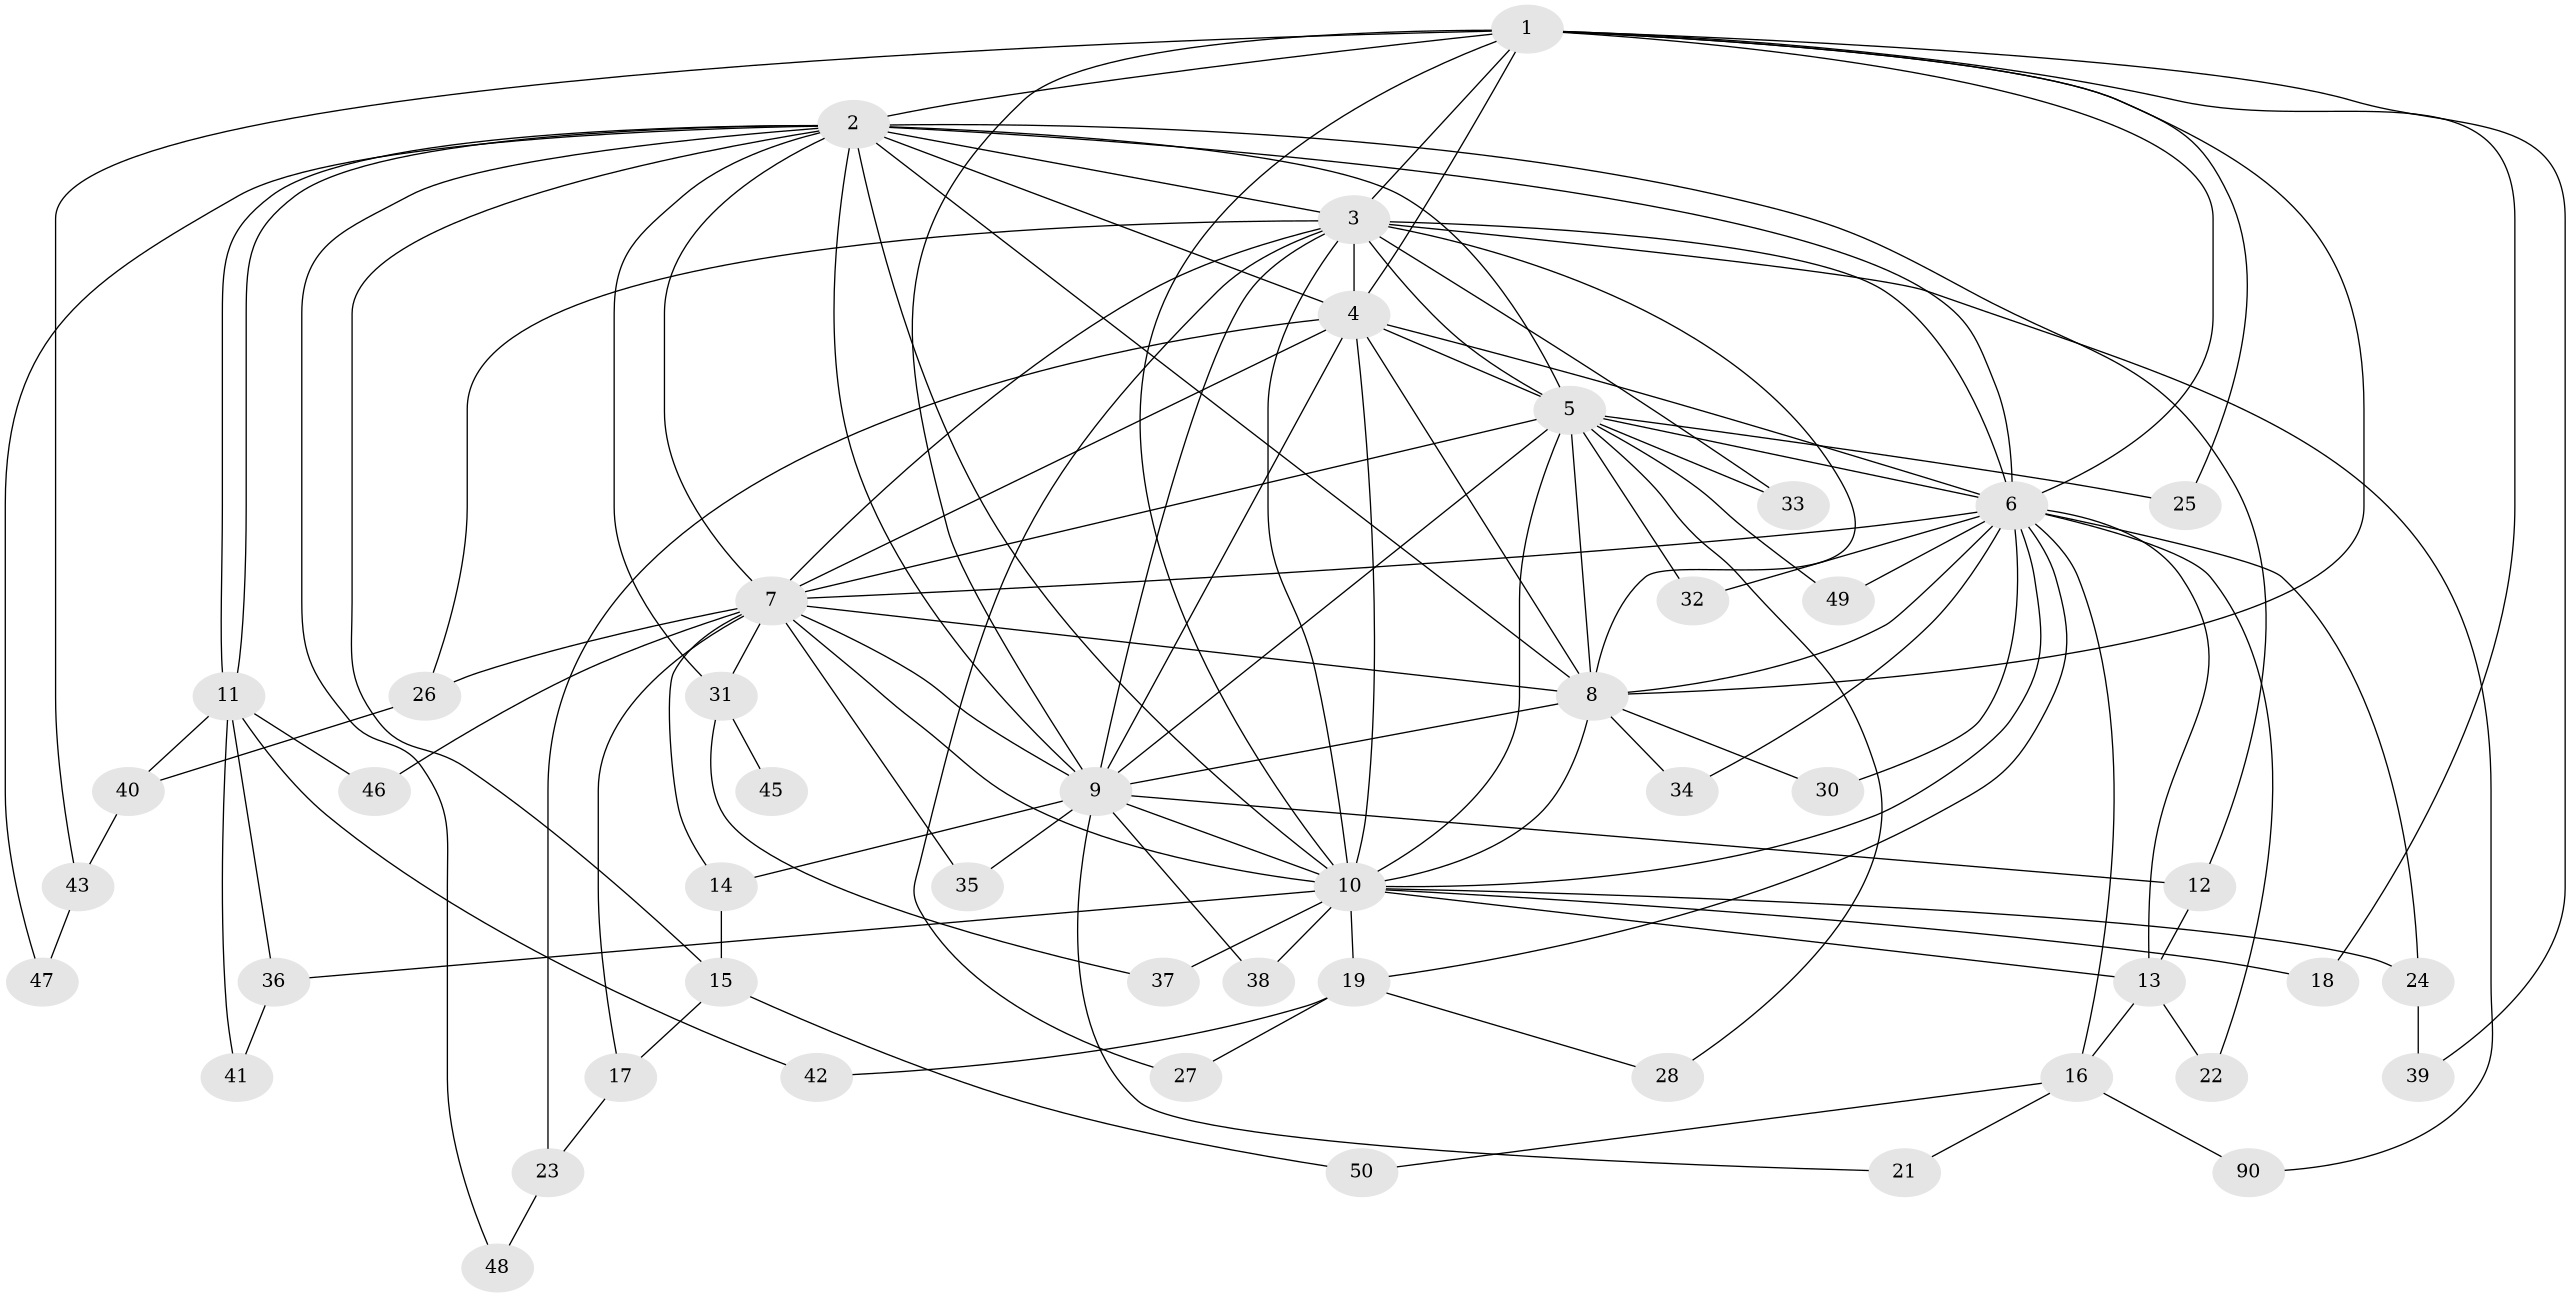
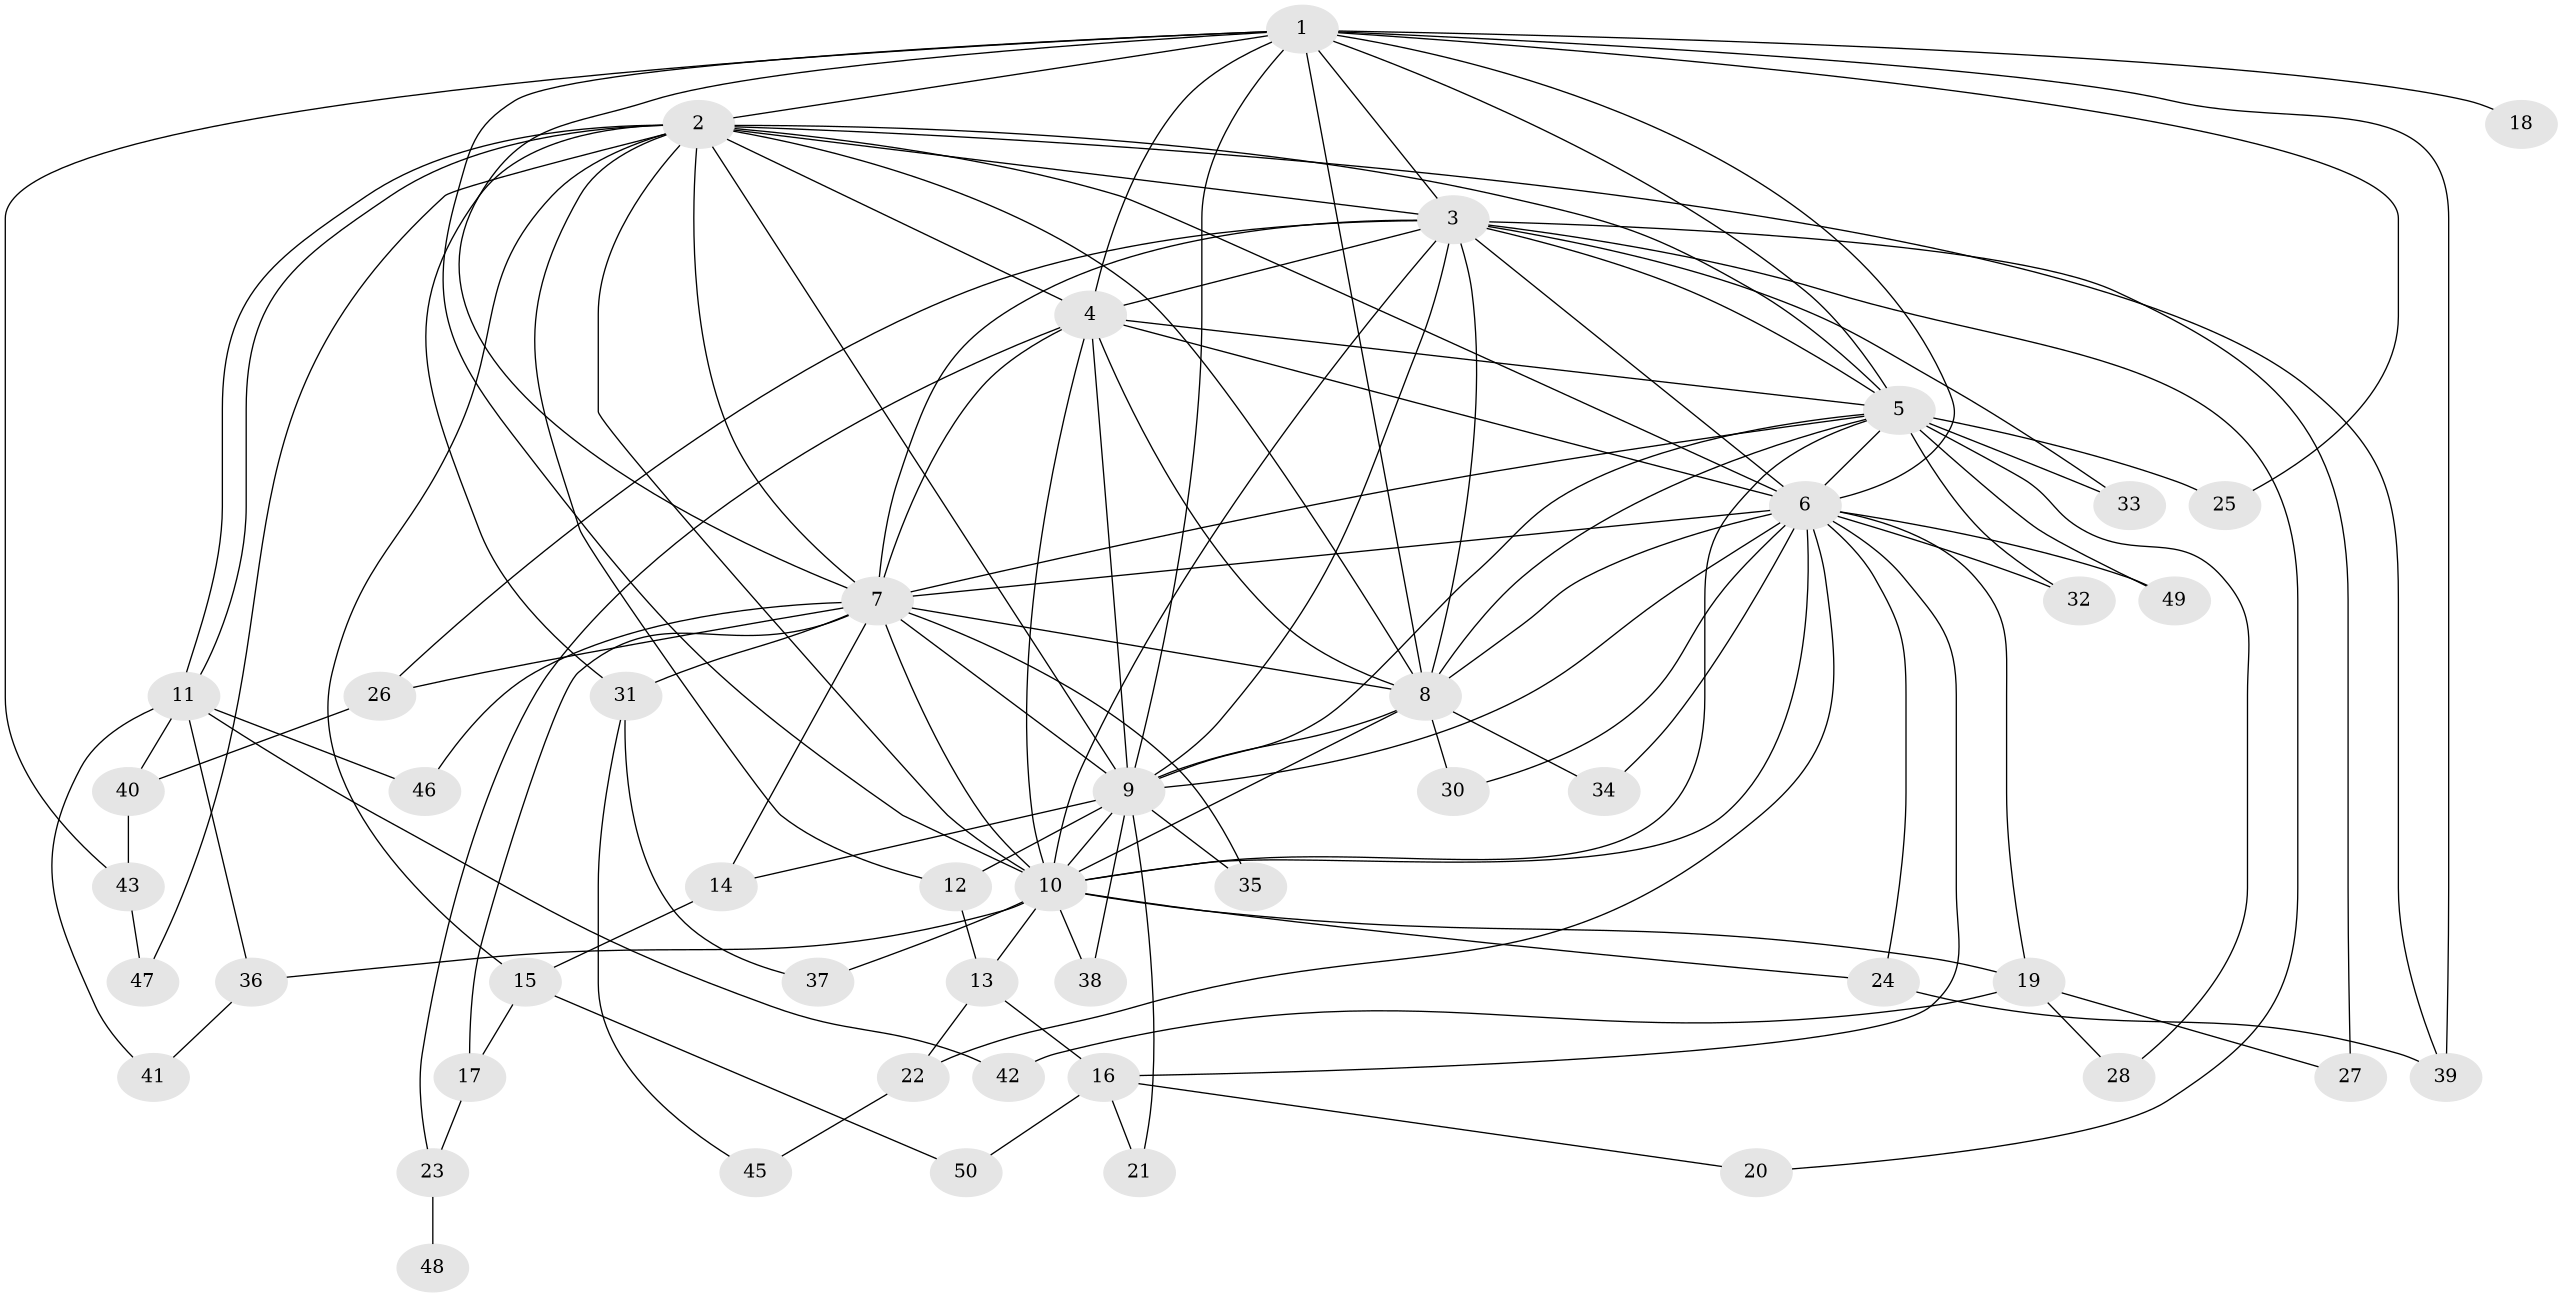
  graph {
    node [color=gray90 style=filled]
    1
    2
    3
    4
    5
    6
    7
    8
    9
    10
    18
    25
    39
    43
    11
    12
    15
    31
    47
    48
-   20 [label=90]
+   20
    26
    27
    33
    23
    28
    32
    49
    16
    19
    22
    24
    30
    34
    14
    17
    35
    46
    21
    38
    13
    36
    37
    40
    41
    42
    50
    45
    1 -- 2
    1 -- 3
    1 -- 4
+   1 -- 5
    1 -- 6
+   1 -- 7
    1 -- 8
    1 -- 9
    1 -- 10
    1 -- 18
    1 -- 25
    1 -- 39
    1 -- 43
    2 -- 3
    2 -- 4
    2 -- 5
    2 -- 6
    2 -- 7
    2 -- 8
    2 -- 9
    2 -- 10
    2 -- 11
    2 -- 11
    2 -- 12
    2 -- 15
    2 -- 31
    2 -- 47
-   2 -- 48
+   2 -- 39
    3 -- 4
    3 -- 5
    3 -- 6
    3 -- 7
    3 -- 8
    3 -- 9
    3 -- 10
    3 -- 20
    3 -- 26
    3 -- 27
    3 -- 33
    4 -- 5
    4 -- 6
    4 -- 7
    4 -- 8
    4 -- 9
    4 -- 10
    4 -- 23
    5 -- 6
    5 -- 7
    5 -- 8
    5 -- 9
    5 -- 10
    5 -- 25
    5 -- 33
    5 -- 28
    5 -- 32
    5 -- 49
    6 -- 7
    6 -- 8
-   6 -- 13
+   6 -- 9
    6 -- 10
    6 -- 32
    6 -- 49
    6 -- 16
    6 -- 19
    6 -- 22
    6 -- 24
    6 -- 30
    6 -- 34
    7 -- 8
    7 -- 9
    7 -- 10
    7 -- 31
    7 -- 26
    7 -- 14
    7 -- 17
    7 -- 35
    7 -- 46
    8 -- 9
    8 -- 10
    8 -- 30
    8 -- 34
    9 -- 10
    9 -- 12
    9 -- 14
    9 -- 35
    9 -- 21
    9 -- 38
-   10 -- 18
    10 -- 19
    10 -- 24
    10 -- 38
    10 -- 13
    10 -- 36
    10 -- 37
    43 -- 47
    11 -- 46
    11 -- 36
    11 -- 40
    11 -- 41
    11 -- 42
    12 -- 13
    15 -- 17
    15 -- 50
    31 -- 37
    31 -- 45
    26 -- 40
    23 -- 48
    16 -- 20
    16 -- 21
    16 -- 50
    19 -- 27
    19 -- 28
    19 -- 42
+   22 -- 45
    24 -- 39
    14 -- 15
    17 -- 23
    13 -- 16
    13 -- 22
    36 -- 41
    40 -- 43
  }
